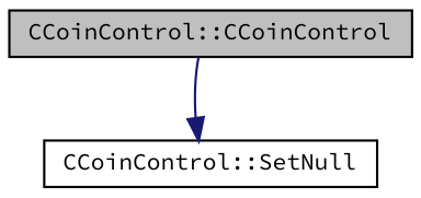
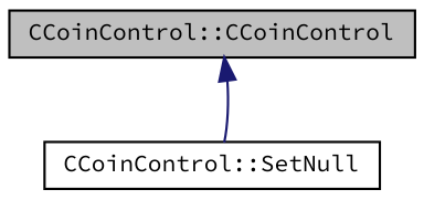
  digraph {
    rankdir=TB
    fontname="Source Code Pro"
    node [color=black fontname="Source Code Pro" fontsize=10 shape=record style=filled]
    n1 [fillcolor=grey75 fontcolor=black height=0.2 label="CCoinControl::CCoinControl" width=0.4]
    n2 [fillcolor=white height=0.2 label="CCoinControl::SetNull" width=0.4]
-   n1 -> n2 [color=midnightblue fontname="Source Code Pro" fontsize=10 labelfontname=Helvetica labelfontsize=10 style=solid]
+   n2 -> n1 [color=midnightblue fontname="Source Code Pro" fontsize=10 labelfontname=Helvetica labelfontsize=10 style=solid]
  }
